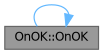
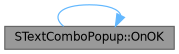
  digraph {
    rankdir=LR
    fontname="DejaVu Sans"
-   n1 [color=gray40 fillcolor=grey60 fontcolor=black fontname="DejaVu Sans" fontsize=10 height=0.2 label="OnOK::OnOK" shape=box style=filled width=0.4]
+   n1 [color=gray40 fillcolor=grey60 fontcolor=black fontname="DejaVu Sans" fontsize=10 height=0.2 label="STextComboPopup::OnOK" shape=box style=filled width=0.4]
    n1 -> n1 [color=steelblue1 fontname="DejaVu Sans" fontsize=10 labelfontname=Helvetica labelfontsize=10 style=solid]
  }
